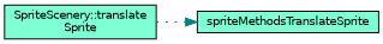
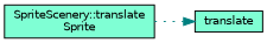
  digraph {
    rankdir=LR
    node [color=black fillcolor=aquamarine fontname=Helvetica fontsize=10 shape=record style=filled]
    n1 [fontcolor=black height=0.2 label="SpriteScenery::translate\lSprite" width=0.4]
-   n2 [height=0.2 label=spriteMethodsTranslateSprite width=0.4]
+   n2 [height=0.2 label=translate width=0.4]
    n1 -> n2 [color=teal fontname=Helvetica fontsize=10 labelfontname=Helvetica labelfontsize=10 style=dotted]
  }
